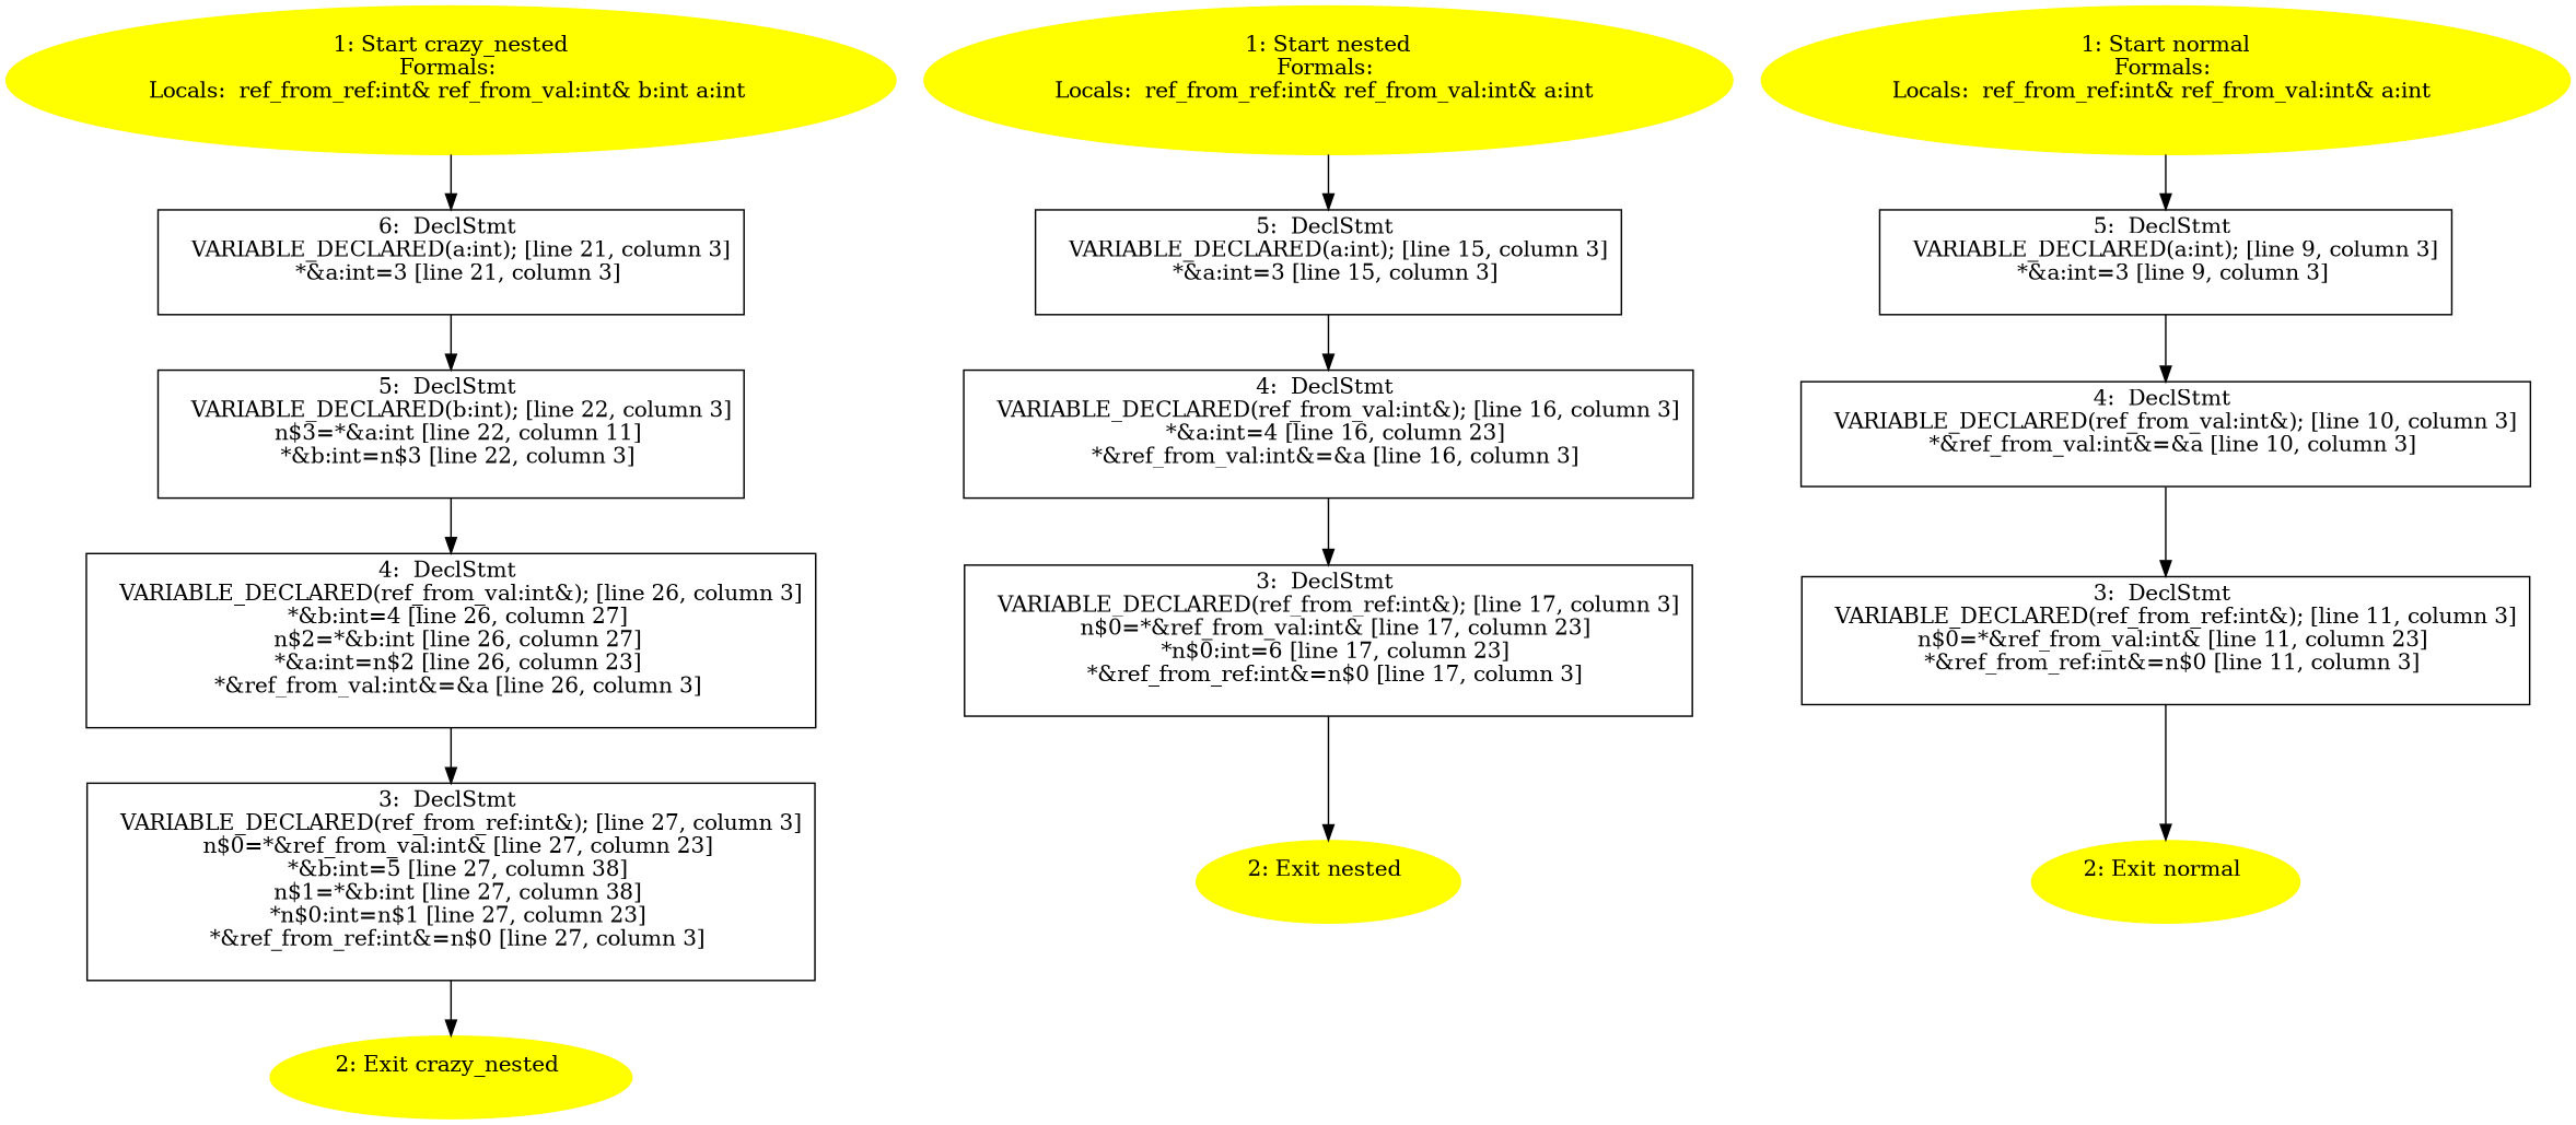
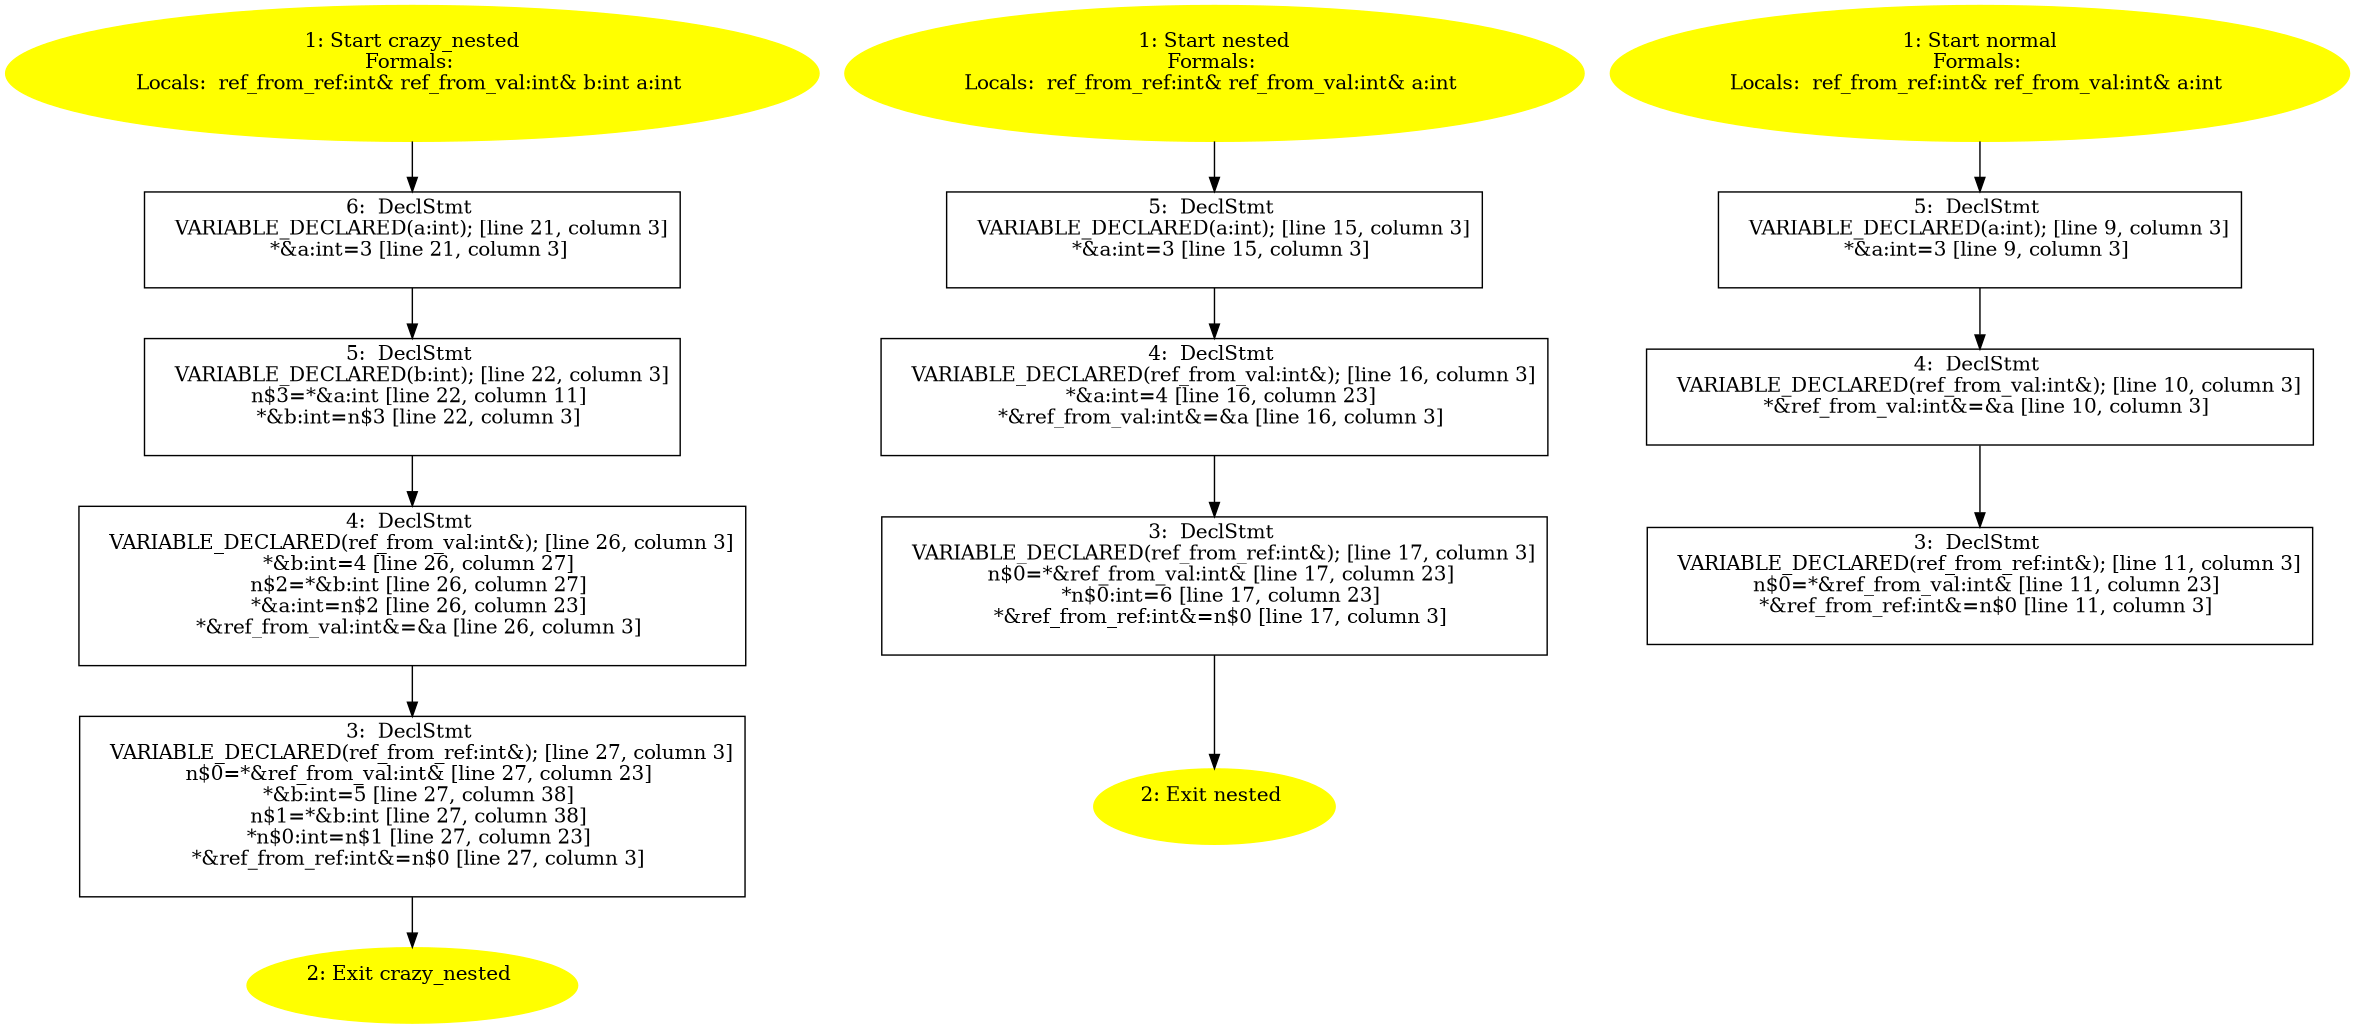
  digraph {
    node [shape=box]
    n1 [color=yellow label="1: Start crazy_nested\nFormals: \nLocals:  ref_from_ref:int& ref_from_val:int& b:int a:int \n  " style=filled shape=""]
    n2 [label="6:  DeclStmt \n   VARIABLE_DECLARED(a:int); [line 21, column 3]\n  *&a:int=3 [line 21, column 3]\n "]
    n3 [label="5:  DeclStmt \n   VARIABLE_DECLARED(b:int); [line 22, column 3]\n  n$3=*&a:int [line 22, column 11]\n  *&b:int=n$3 [line 22, column 3]\n "]
    n4 [color=yellow label="2: Exit crazy_nested \n  " style=filled shape=""]
    n5 [label="3:  DeclStmt \n   VARIABLE_DECLARED(ref_from_ref:int&); [line 27, column 3]\n  n$0=*&ref_from_val:int& [line 27, column 23]\n  *&b:int=5 [line 27, column 38]\n  n$1=*&b:int [line 27, column 38]\n  *n$0:int=n$1 [line 27, column 23]\n  *&ref_from_ref:int&=n$0 [line 27, column 3]\n "]
    n6 [label="4:  DeclStmt \n   VARIABLE_DECLARED(ref_from_val:int&); [line 26, column 3]\n  *&b:int=4 [line 26, column 27]\n  n$2=*&b:int [line 26, column 27]\n  *&a:int=n$2 [line 26, column 23]\n  *&ref_from_val:int&=&a [line 26, column 3]\n "]
    n7 [color=yellow label="1: Start nested\nFormals: \nLocals:  ref_from_ref:int& ref_from_val:int& a:int \n  " style=filled shape=""]
    n8 [label="5:  DeclStmt \n   VARIABLE_DECLARED(a:int); [line 15, column 3]\n  *&a:int=3 [line 15, column 3]\n "]
    n9 [label="4:  DeclStmt \n   VARIABLE_DECLARED(ref_from_val:int&); [line 16, column 3]\n  *&a:int=4 [line 16, column 23]\n  *&ref_from_val:int&=&a [line 16, column 3]\n "]
    n10 [color=yellow label="2: Exit nested \n  " style=filled shape=""]
    n11 [label="3:  DeclStmt \n   VARIABLE_DECLARED(ref_from_ref:int&); [line 17, column 3]\n  n$0=*&ref_from_val:int& [line 17, column 23]\n  *n$0:int=6 [line 17, column 23]\n  *&ref_from_ref:int&=n$0 [line 17, column 3]\n "]
    n12 [color=yellow label="1: Start normal\nFormals: \nLocals:  ref_from_ref:int& ref_from_val:int& a:int \n  " style=filled shape=""]
    n13 [label="5:  DeclStmt \n   VARIABLE_DECLARED(a:int); [line 9, column 3]\n  *&a:int=3 [line 9, column 3]\n "]
    n14 [label="4:  DeclStmt \n   VARIABLE_DECLARED(ref_from_val:int&); [line 10, column 3]\n  *&ref_from_val:int&=&a [line 10, column 3]\n "]
-   n15 [color=yellow label="2: Exit normal \n  " style=filled shape=""]
    n16 [label="3:  DeclStmt \n   VARIABLE_DECLARED(ref_from_ref:int&); [line 11, column 3]\n  n$0=*&ref_from_val:int& [line 11, column 23]\n  *&ref_from_ref:int&=n$0 [line 11, column 3]\n "]
    n1 -> n2
    n2 -> n3
    n3 -> n6
    n5 -> n4
    n6 -> n5
    n7 -> n8
    n8 -> n9
    n9 -> n11
    n11 -> n10
    n12 -> n13
    n13 -> n14
    n14 -> n16
-   n16 -> n15
  }
